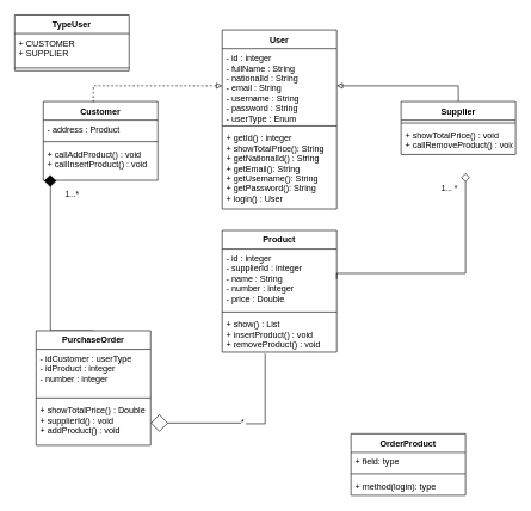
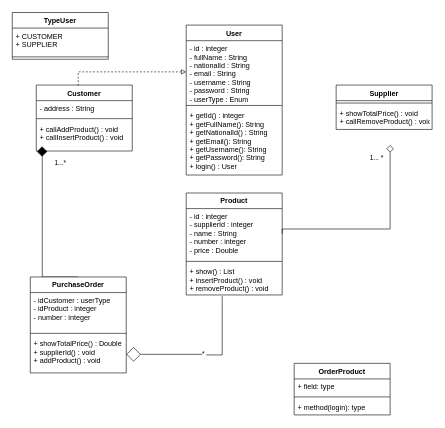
  <mxCell id="0" />
  <mxCell id="1" parent="0" />
  <mxCell id="2" value="Customer" style="swimlane;fontStyle=1;align=center;verticalAlign=top;childLayout=stackLayout;horizontal=1;startSize=26;horizontalStack=0;resizeParent=1;resizeParentMax=0;resizeLast=0;collapsible=1;marginBottom=0;" parent="1" vertex="1"><mxGeometry x="60" y="141" width="160" height="110" as="geometry" /></mxCell>
- <mxCell id="3" value="- address : Product" style="text;strokeColor=none;fillColor=none;align=left;verticalAlign=top;spacingLeft=4;spacingRight=4;overflow=hidden;rotatable=0;points=[[0,0.5],[1,0.5]];portConstraint=eastwest;" parent="2" vertex="1"><mxGeometry y="26" width="160" height="26" as="geometry" /></mxCell>
+ <mxCell id="3" value="- address : String" style="text;strokeColor=none;fillColor=none;align=left;verticalAlign=top;spacingLeft=4;spacingRight=4;overflow=hidden;rotatable=0;points=[[0,0.5],[1,0.5]];portConstraint=eastwest;" parent="2" vertex="1"><mxGeometry y="26" width="160" height="26" as="geometry" /></mxCell>
  <mxCell id="4" value="" style="line;strokeWidth=1;fillColor=none;align=left;verticalAlign=middle;spacingTop=-1;spacingLeft=3;spacingRight=3;rotatable=0;labelPosition=right;points=[];portConstraint=eastwest;" parent="2" vertex="1"><mxGeometry y="52" width="160" height="8" as="geometry" /></mxCell>
  <mxCell id="5" value="+ callAddProduct() : void&#10;+ callInsertProduct() : void&#10;" style="text;strokeColor=none;fillColor=none;align=left;verticalAlign=top;spacingLeft=4;spacingRight=4;overflow=hidden;rotatable=0;points=[[0,0.5],[1,0.5]];portConstraint=eastwest;" parent="2" vertex="1"><mxGeometry y="60" width="160" height="50" as="geometry" /></mxCell>
  <mxCell id="6" value="1...*" style="edgeStyle=orthogonalEdgeStyle;rounded=0;orthogonalLoop=1;jettySize=auto;html=1;exitX=0.5;exitY=0;exitDx=0;exitDy=0;startArrow=none;startFill=0;endArrow=diamond;endFill=1;entryX=0.006;entryY=1.017;entryDx=0;entryDy=0;entryPerimeter=0;endSize=15;startSize=22;" parent="1" source="7" target="5" edge="1"><mxGeometry x="0.798" y="-30" relative="1" as="geometry"><mxPoint x="100" y="281" as="targetPoint" /><Array as="points"><mxPoint x="70" y="461" /><mxPoint x="70" y="311" /><mxPoint x="70" y="252" /></Array><mxPoint as="offset" /></mxGeometry></mxCell>
  <mxCell id="7" value="PurchaseOrder" style="swimlane;fontStyle=1;align=center;verticalAlign=top;childLayout=stackLayout;horizontal=1;startSize=26;horizontalStack=0;resizeParent=1;resizeParentMax=0;resizeLast=0;collapsible=1;marginBottom=0;" parent="1" vertex="1"><mxGeometry x="50" y="461" width="160" height="160" as="geometry" /></mxCell>
  <mxCell id="8" value="- idCustomer : userType&#10;- idProduct : integer&#10;- number : integer&#10;" style="text;strokeColor=none;fillColor=none;align=left;verticalAlign=top;spacingLeft=4;spacingRight=4;overflow=hidden;rotatable=0;points=[[0,0.5],[1,0.5]];portConstraint=eastwest;" parent="7" vertex="1"><mxGeometry y="26" width="160" height="64" as="geometry" /></mxCell>
  <mxCell id="9" value="" style="line;strokeWidth=1;fillColor=none;align=left;verticalAlign=middle;spacingTop=-1;spacingLeft=3;spacingRight=3;rotatable=0;labelPosition=right;points=[];portConstraint=eastwest;" parent="7" vertex="1"><mxGeometry y="90" width="160" height="8" as="geometry" /></mxCell>
  <mxCell id="10" value="+ showTotalPrice() : Double&#10;+ supplierId() : void&#10;+ addProduct() : void" style="text;strokeColor=none;fillColor=none;align=left;verticalAlign=top;spacingLeft=4;spacingRight=4;overflow=hidden;rotatable=0;points=[[0,0.5],[1,0.5]];portConstraint=eastwest;labelBackgroundColor=none;labelBorderColor=none;fontColor=default;" parent="7" vertex="1"><mxGeometry y="98" width="160" height="62" as="geometry" /></mxCell>
  <mxCell id="11" value="User" style="swimlane;fontStyle=1;align=center;verticalAlign=top;childLayout=stackLayout;horizontal=1;startSize=26;horizontalStack=0;resizeParent=1;resizeParentMax=0;resizeLast=0;collapsible=1;marginBottom=0;" parent="1" vertex="1"><mxGeometry x="310" y="41" width="160" height="250" as="geometry" /></mxCell>
  <mxCell id="12" value="- id : integer&#10;- fullName : String&#10;- nationalId : String&#10;- email : String&#10;- username : String&#10;- password : String&#10;- userType : Enum" style="text;strokeColor=none;fillColor=none;align=left;verticalAlign=top;spacingLeft=4;spacingRight=4;overflow=hidden;rotatable=0;points=[[0,0.5],[1,0.5]];portConstraint=eastwest;" parent="11" vertex="1"><mxGeometry y="26" width="160" height="104" as="geometry" /></mxCell>
  <mxCell id="13" value="" style="line;strokeWidth=1;fillColor=none;align=left;verticalAlign=middle;spacingTop=-1;spacingLeft=3;spacingRight=3;rotatable=0;labelPosition=right;points=[];portConstraint=eastwest;" parent="11" vertex="1"><mxGeometry y="130" width="160" height="8" as="geometry" /></mxCell>
- <mxCell id="14" value="+ getId() : integer&#10;+ showTotalPrice(): String&#10;+ getNationalId() : String&#10;+ getEmail(): String&#10;+ getUsername(): String&#10;+ getPassword(): String&#10;+ login() : User" style="text;strokeColor=none;fillColor=none;align=left;verticalAlign=top;spacingLeft=4;spacingRight=4;overflow=hidden;rotatable=0;points=[[0,0.5],[1,0.5]];portConstraint=eastwest;" parent="11" vertex="1"><mxGeometry y="138" width="160" height="112" as="geometry" /></mxCell>
+ <mxCell id="14" value="+ getId() : integer&#10;+ getFullName(): String&#10;+ getNationalId() : String&#10;+ getEmail(): String&#10;+ getUsername(): String&#10;+ getPassword(): String&#10;+ login() : User" style="text;strokeColor=none;fillColor=none;align=left;verticalAlign=top;spacingLeft=4;spacingRight=4;overflow=hidden;rotatable=0;points=[[0,0.5],[1,0.5]];portConstraint=eastwest;" parent="11" vertex="1"><mxGeometry y="138" width="160" height="112" as="geometry" /></mxCell>
  <mxCell id="15" value="Supplier" style="swimlane;fontStyle=1;align=center;verticalAlign=top;childLayout=stackLayout;horizontal=1;startSize=26;horizontalStack=0;resizeParent=1;resizeParentMax=0;resizeLast=0;collapsible=1;marginBottom=0;" parent="1" vertex="1"><mxGeometry x="560" y="141" width="160" height="74" as="geometry" /></mxCell>
  <mxCell id="16" value="" style="line;strokeWidth=1;fillColor=none;align=left;verticalAlign=middle;spacingTop=-1;spacingLeft=3;spacingRight=3;rotatable=0;labelPosition=right;points=[];portConstraint=eastwest;" parent="15" vertex="1"><mxGeometry y="26" width="160" height="8" as="geometry" /></mxCell>
  <mxCell id="17" value="+ showTotalPrice() : void&#10;+ callRemoveProduct() : void" style="text;strokeColor=none;fillColor=none;align=left;verticalAlign=top;spacingLeft=4;spacingRight=4;overflow=hidden;rotatable=0;points=[[0,0.5],[1,0.5]];portConstraint=eastwest;" parent="15" vertex="1"><mxGeometry y="34" width="160" height="40" as="geometry" /></mxCell>
  <mxCell id="18" style="edgeStyle=orthogonalEdgeStyle;rounded=0;orthogonalLoop=1;jettySize=auto;html=1;exitX=0;exitY=0.5;exitDx=0;exitDy=0;entryX=0.437;entryY=0.008;entryDx=0;entryDy=0;entryPerimeter=0;startArrow=block;startFill=0;endArrow=none;endFill=0;dashed=1;" parent="1" source="12" target="2" edge="1"><mxGeometry relative="1" as="geometry" /></mxCell>
- <mxCell id="19" style="edgeStyle=orthogonalEdgeStyle;rounded=0;orthogonalLoop=1;jettySize=auto;html=1;exitX=1;exitY=0.5;exitDx=0;exitDy=0;entryX=0.5;entryY=0;entryDx=0;entryDy=0;startArrow=block;startFill=0;endArrow=none;endFill=0;" parent="1" source="12" target="15" edge="1"><mxGeometry relative="1" as="geometry"><mxPoint x="520" y="101" as="targetPoint" /></mxGeometry></mxCell>
  <mxCell id="20" value="OrderProduct" style="swimlane;fontStyle=1;align=center;verticalAlign=top;childLayout=stackLayout;horizontal=1;startSize=26;horizontalStack=0;resizeParent=1;resizeParentMax=0;resizeLast=0;collapsible=1;marginBottom=0;" parent="1" vertex="1"><mxGeometry x="490" y="605" width="160" height="86" as="geometry" /></mxCell>
  <mxCell id="21" value="+ field: type" style="text;strokeColor=none;fillColor=none;align=left;verticalAlign=top;spacingLeft=4;spacingRight=4;overflow=hidden;rotatable=0;points=[[0,0.5],[1,0.5]];portConstraint=eastwest;" parent="20" vertex="1"><mxGeometry y="26" width="160" height="26" as="geometry" /></mxCell>
  <mxCell id="22" value="" style="line;strokeWidth=1;fillColor=none;align=left;verticalAlign=middle;spacingTop=-1;spacingLeft=3;spacingRight=3;rotatable=0;labelPosition=right;points=[];portConstraint=eastwest;" parent="20" vertex="1"><mxGeometry y="52" width="160" height="8" as="geometry" /></mxCell>
  <mxCell id="23" value="+ method(login): type" style="text;strokeColor=none;fillColor=none;align=left;verticalAlign=top;spacingLeft=4;spacingRight=4;overflow=hidden;rotatable=0;points=[[0,0.5],[1,0.5]];portConstraint=eastwest;" parent="20" vertex="1"><mxGeometry y="60" width="160" height="26" as="geometry" /></mxCell>
  <mxCell id="24" value="Product" style="swimlane;fontStyle=1;align=center;verticalAlign=top;childLayout=stackLayout;horizontal=1;startSize=26;horizontalStack=0;resizeParent=1;resizeParentMax=0;resizeLast=0;collapsible=1;marginBottom=0;" parent="1" vertex="1"><mxGeometry x="310" y="321" width="160" height="170" as="geometry" /></mxCell>
  <mxCell id="25" value="- id : integer&#10;- supplierId : integer&#10;- name : String&#10;- number : integer&#10;- price : Double" style="text;strokeColor=none;fillColor=none;align=left;verticalAlign=top;spacingLeft=4;spacingRight=4;overflow=hidden;rotatable=0;points=[[0,0.5],[1,0.5]];portConstraint=eastwest;" parent="24" vertex="1"><mxGeometry y="26" width="160" height="84" as="geometry" /></mxCell>
  <mxCell id="26" value="" style="line;strokeWidth=1;fillColor=none;align=left;verticalAlign=middle;spacingTop=-1;spacingLeft=3;spacingRight=3;rotatable=0;labelPosition=right;points=[];portConstraint=eastwest;" parent="24" vertex="1"><mxGeometry y="110" width="160" height="8" as="geometry" /></mxCell>
  <mxCell id="27" value="+ show() : List&#10;+ insertProduct() : void&#10;+ removeProduct() : void" style="text;strokeColor=none;fillColor=none;align=left;verticalAlign=top;spacingLeft=4;spacingRight=4;overflow=hidden;rotatable=0;points=[[0,0.5],[1,0.5]];portConstraint=eastwest;" parent="24" vertex="1"><mxGeometry y="118" width="160" height="52" as="geometry" /></mxCell>
  <mxCell id="28" value="1... *" style="edgeStyle=orthogonalEdgeStyle;rounded=0;orthogonalLoop=1;jettySize=auto;html=1;exitX=1;exitY=0.5;exitDx=0;exitDy=0;startArrow=none;startFill=0;endArrow=diamond;endFill=0;targetPerimeterSpacing=0;strokeWidth=1;endSize=10;startSize=18;labelPosition=left;verticalLabelPosition=top;align=right;verticalAlign=bottom;" parent="1" source="25" edge="1"><mxGeometry x="0.817" y="10" relative="1" as="geometry"><mxPoint x="650" y="241" as="targetPoint" /><Array as="points"><mxPoint x="470" y="381" /><mxPoint x="650" y="381" /></Array><mxPoint as="offset" /></mxGeometry></mxCell>
  <mxCell id="29" value="*&amp;nbsp;" style="edgeStyle=orthogonalEdgeStyle;rounded=0;orthogonalLoop=1;jettySize=auto;html=1;exitX=1;exitY=0.5;exitDx=0;exitDy=0;entryX=0.375;entryY=1.038;entryDx=0;entryDy=0;entryPerimeter=0;fontColor=default;startArrow=diamond;startFill=0;endArrow=none;endFill=0;startSize=22;" parent="1" source="10" target="27" edge="1"><mxGeometry relative="1" as="geometry"><Array as="points"><mxPoint x="340" y="591" /><mxPoint x="370" y="590" /></Array></mxGeometry></mxCell>
  <mxCell id="30" value="TypeUser" style="swimlane;fontStyle=1;align=center;verticalAlign=top;childLayout=stackLayout;horizontal=1;startSize=26;horizontalStack=0;resizeParent=1;resizeParentMax=0;resizeLast=0;collapsible=1;marginBottom=0;labelBackgroundColor=none;labelBorderColor=none;fontColor=default;" parent="1" vertex="1"><mxGeometry x="20" y="20" width="160" height="78" as="geometry" /></mxCell>
  <mxCell id="31" value="+ CUSTOMER&#10;+ SUPPLIER" style="text;strokeColor=none;fillColor=none;align=left;verticalAlign=top;spacingLeft=4;spacingRight=4;overflow=hidden;rotatable=0;points=[[0,0.5],[1,0.5]];portConstraint=eastwest;labelBackgroundColor=none;labelBorderColor=none;fontColor=default;" parent="30" vertex="1"><mxGeometry y="26" width="160" height="44" as="geometry" /></mxCell>
  <mxCell id="32" value="" style="line;strokeWidth=1;fillColor=none;align=left;verticalAlign=middle;spacingTop=-1;spacingLeft=3;spacingRight=3;rotatable=0;labelPosition=right;points=[];portConstraint=eastwest;labelBackgroundColor=none;labelBorderColor=none;fontColor=default;" parent="30" vertex="1"><mxGeometry y="70" width="160" height="8" as="geometry" /></mxCell>
